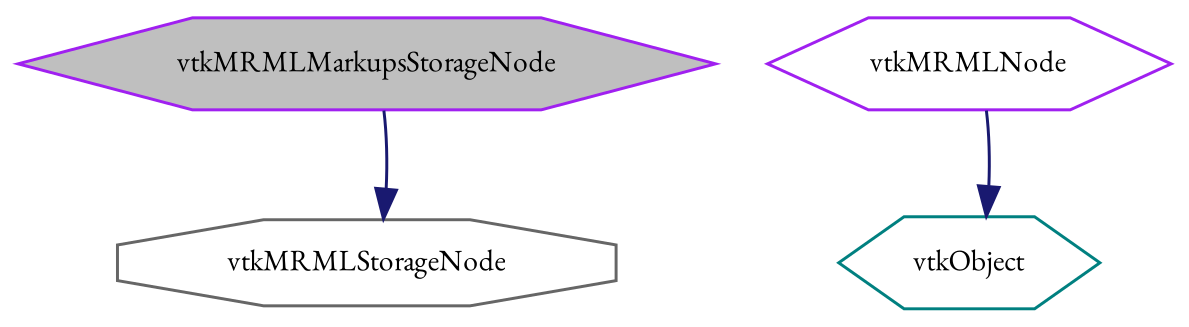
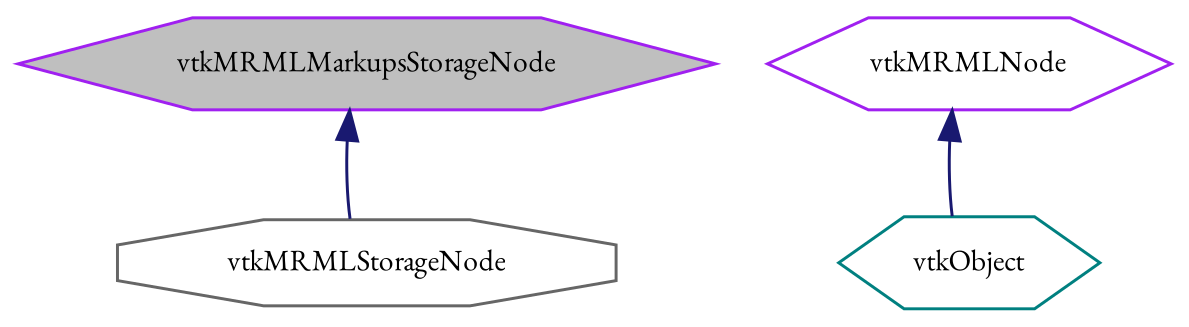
  digraph {
    fontname="EB Garamond"
    node [color=purple fontname="EB Garamond" fontsize=10 shape=hexagon]
    edge [color=midnightblue dir=back fontname="EB Garamond" fontsize=10 labelfontname=Helvetica labelfontsize=10 style=solid]
    n1 [fillcolor=grey75 fontcolor=black height=0.2 label=vtkMRMLMarkupsStorageNode style=filled width=0.4]
    n2 [color=gray40 height=0.2 label=vtkMRMLStorageNode shape=octagon width=0.4]
    n3 [height=0.2 label=vtkMRMLNode width=0.4]
    n4 [color=teal height=0.2 label=vtkObject width=0.4]
-   n2 -> n1
-   n4 -> n3
+   n1 -> n2
+   n3 -> n4
  }
